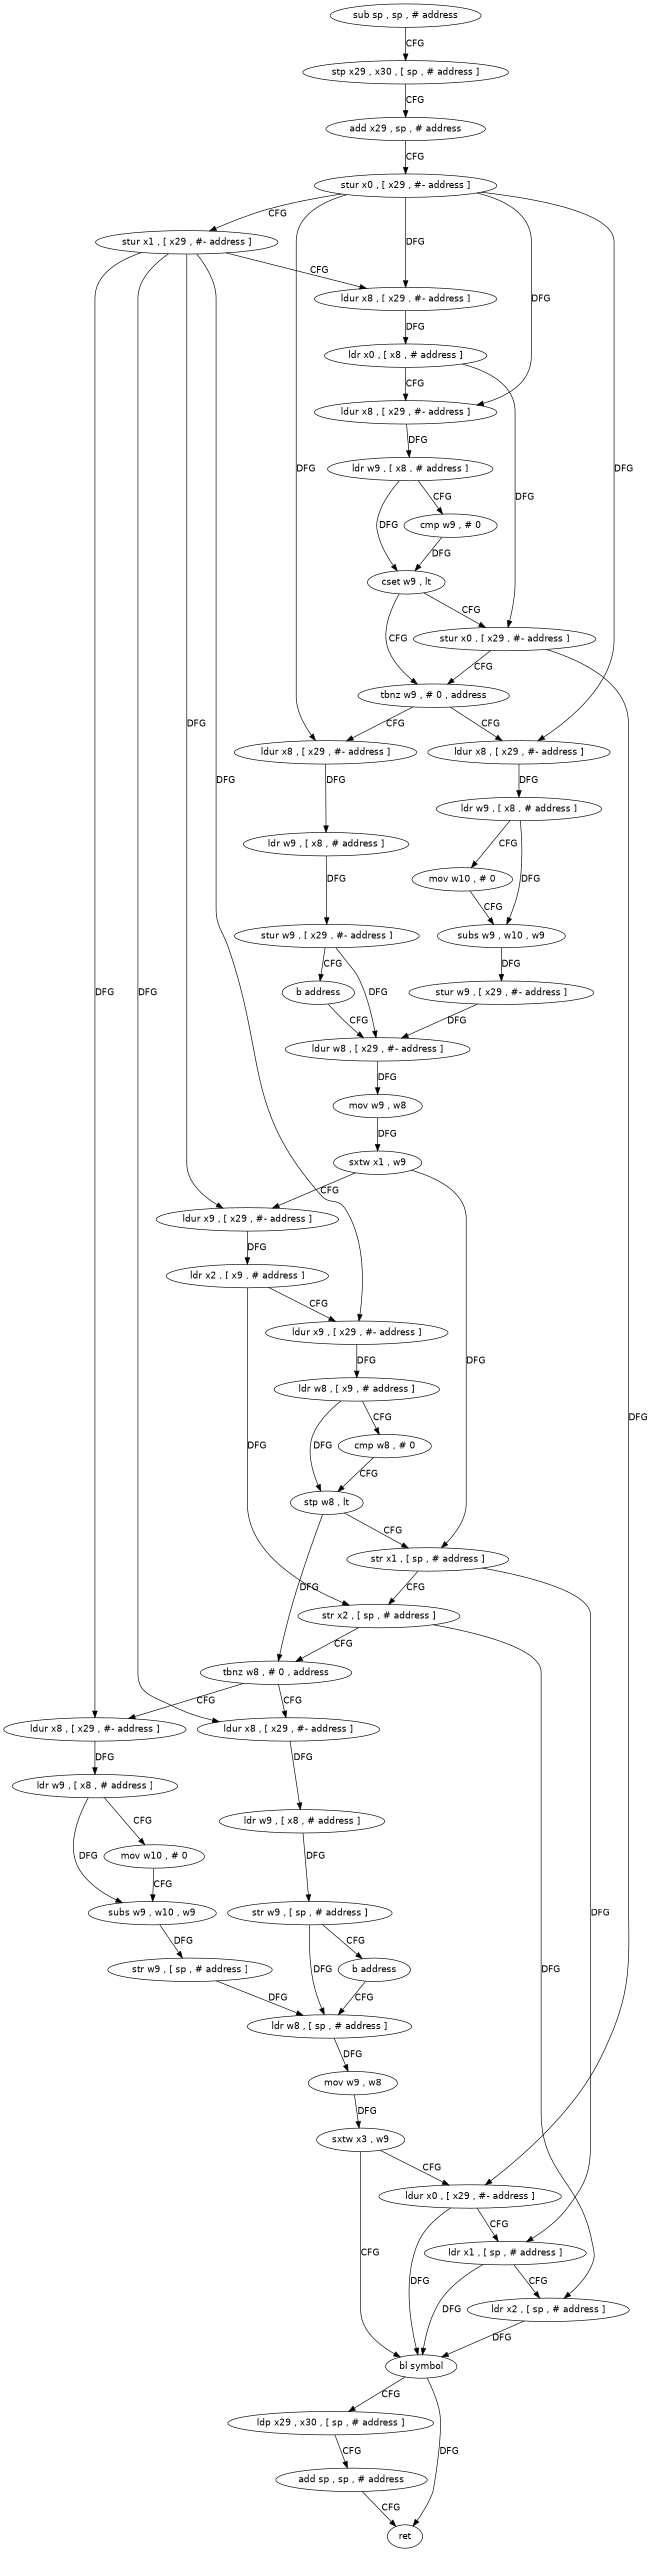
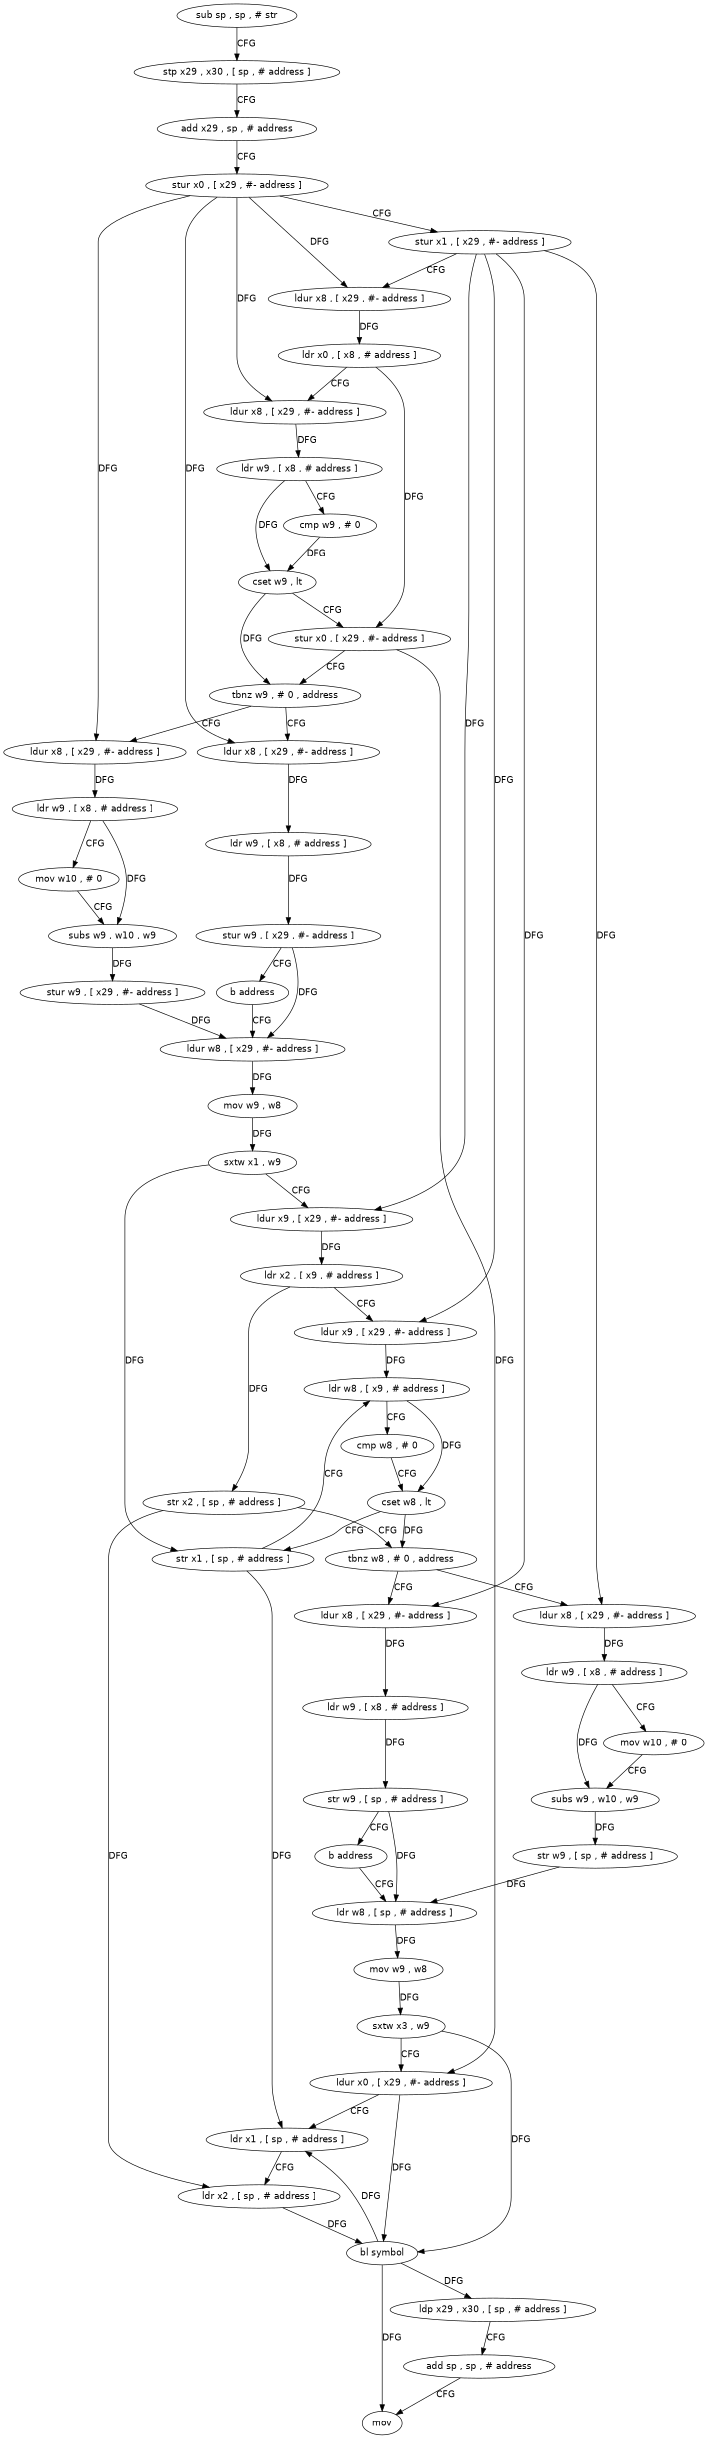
  digraph {
    fontname="DejaVu Sans"
    node [fontname="DejaVu Sans"]
    edge [fontname="DejaVu Sans"]
-   n1 [label="sub sp , sp , # address"]
+   n1 [label="sub sp , sp , # str"]
    n2 [label="stp x29 , x30 , [ sp , # address ]"]
    n3 [label="add x29 , sp , # address"]
    n4 [label="stur x0 , [ x29 , #- address ]"]
    n5 [label="stur x1 , [ x29 , #- address ]"]
    n6 [label="ldur x8 , [ x29 , #- address ]"]
    n7 [label="ldur x8 , [ x29 , #- address ]"]
    n8 [label="ldur x8 , [ x29 , #- address ]"]
    n9 [label="ldur x8 , [ x29 , #- address ]"]
    n10 [label="ldur x8 , [ x29 , #- address ]"]
    n11 [label="ldur x8 , [ x29 , #- address ]"]
    n12 [label="ldur x9 , [ x29 , #- address ]"]
    n13 [label="ldur x9 , [ x29 , #- address ]"]
    n14 [label="ldr x0 , [ x8 , # address ]"]
    n15 [label="ldr w9 , [ x8 , # address ]"]
    n16 [label="ldr w9 , [ x8 , # address ]"]
    n17 [label="ldr w9 , [ x8 , # address ]"]
    n18 [label="ldr w9 , [ x8 , # address ]"]
    n19 [label="ldr w9 , [ x8 , # address ]"]
    n20 [label="ldr x2 , [ x9 , # address ]"]
    n21 [label="ldr w8 , [ x9 , # address ]"]
    n22 [label="stur x0 , [ x29 , #- address ]"]
    n23 [label="tbnz w9 , # 0 , address"]
    n24 [label="ldur x0 , [ x29 , #- address ]"]
    n25 [label="cmp w9 , # 0"]
    n26 [label="cset w9 , lt"]
    n27 [label="ldr x1 , [ sp , # address ]"]
    n28 [label="bl symbol"]
    n29 [label="mov w10 , # 0"]
    n30 [label="subs w9 , w10 , w9"]
    n31 [label="stur w9 , [ x29 , #- address ]"]
    n32 [label="stur w9 , [ x29 , #- address ]"]
    n33 [label="ldur w8 , [ x29 , #- address ]"]
    n34 [label="mov w9 , w8"]
    n35 [label="sxtw x1 , w9"]
    n36 [label="b address"]
    n37 [label="mov w10 , # 0"]
    n38 [label="subs w9 , w10 , w9"]
    n39 [label="str w9 , [ sp , # address ]"]
    n40 [label="ldr w8 , [ sp , # address ]"]
    n41 [label="mov w9 , w8"]
    n42 [label="sxtw x3 , w9"]
    n43 [label="str w9 , [ sp , # address ]"]
    n44 [label="b address"]
    n45 [label="str x1 , [ sp , # address ]"]
    n46 [label="str x2 , [ sp , # address ]"]
    n47 [label="tbnz w8 , # 0 , address"]
    n48 [label="ldr x2 , [ sp , # address ]"]
    n49 [label="cmp w8 , # 0"]
-   n50 [label="stp w8 , lt"]
+   n50 [label="cset w8 , lt"]
    n51 [label="ldp x29 , x30 , [ sp , # address ]"]
-   n52 [label=ret]
+   n52 [label=mov]
    n53 [label="add sp , sp , # address"]
    n1 -> n2 [label=CFG]
    n2 -> n3 [label=CFG]
    n3 -> n4 [label=CFG]
    n4 -> n5 [label=CFG]
    n4 -> n6 [label=DFG]
    n4 -> n7 [label=DFG]
    n4 -> n8 [label=DFG]
    n4 -> n9 [label=DFG]
    n5 -> n6 [label=CFG]
    n5 -> n10 [label=DFG]
    n5 -> n11 [label=DFG]
    n5 -> n12 [label=DFG]
    n5 -> n13 [label=DFG]
    n6 -> n14 [label=DFG]
    n7 -> n15 [label=DFG]
    n8 -> n16 [label=DFG]
    n9 -> n17 [label=DFG]
    n10 -> n18 [label=DFG]
    n11 -> n19 [label=DFG]
    n12 -> n20 [label=DFG]
    n13 -> n21 [label=DFG]
    n14 -> n7 [label=CFG]
    n14 -> n22 [label=DFG]
    n15 -> n25 [label=CFG]
    n15 -> n26 [label=DFG]
    n16 -> n29 [label=CFG]
    n16 -> n30 [label=DFG]
    n17 -> n31 [label=DFG]
    n18 -> n37 [label=CFG]
    n18 -> n38 [label=DFG]
    n19 -> n43 [label=DFG]
    n20 -> n13 [label=CFG]
    n20 -> n46 [label=DFG]
    n21 -> n49 [label=CFG]
    n21 -> n50 [label=DFG]
    n22 -> n23 [label=CFG]
    n22 -> n24 [label=DFG]
    n23 -> n8 [label=CFG]
    n23 -> n9 [label=CFG]
    n24 -> n27 [label=CFG]
    n24 -> n28 [label=DFG]
    n25 -> n26 [label=DFG]
    n26 -> n22 [label=CFG]
-   n26 -> n23 [label=CFG]
-   n27 -> n28 [label=DFG]
+   n26 -> n23 [label=DFG]
+   n28 -> n27 [label=DFG]
    n27 -> n48 [label=CFG]
-   n28 -> n51 [label=CFG]
+   n28 -> n51 [label=DFG]
    n28 -> n52 [label=DFG]
    n29 -> n30 [label=CFG]
    n30 -> n32 [label=DFG]
    n31 -> n33 [label=DFG]
    n31 -> n36 [label=CFG]
    n32 -> n33 [label=DFG]
    n33 -> n34 [label=DFG]
    n34 -> n35 [label=DFG]
    n35 -> n12 [label=CFG]
    n35 -> n45 [label=DFG]
    n36 -> n33 [label=CFG]
    n37 -> n38 [label=CFG]
    n38 -> n39 [label=DFG]
    n39 -> n40 [label=DFG]
    n40 -> n41 [label=DFG]
    n41 -> n42 [label=DFG]
    n42 -> n24 [label=CFG]
-   n42 -> n28 [label=CFG]
+   n42 -> n28 [label=DFG]
    n43 -> n40 [label=DFG]
    n43 -> n44 [label=CFG]
    n44 -> n40 [label=CFG]
    n45 -> n27 [label=DFG]
-   n45 -> n46 [label=CFG]
+   n45 -> n21 [label=CFG]
    n46 -> n47 [label=CFG]
    n46 -> n48 [label=DFG]
    n47 -> n10 [label=CFG]
    n47 -> n11 [label=CFG]
    n48 -> n28 [label=DFG]
    n49 -> n50 [label=CFG]
    n50 -> n45 [label=CFG]
    n50 -> n47 [label=DFG]
    n51 -> n53 [label=CFG]
    n53 -> n52 [label=CFG]
  }
